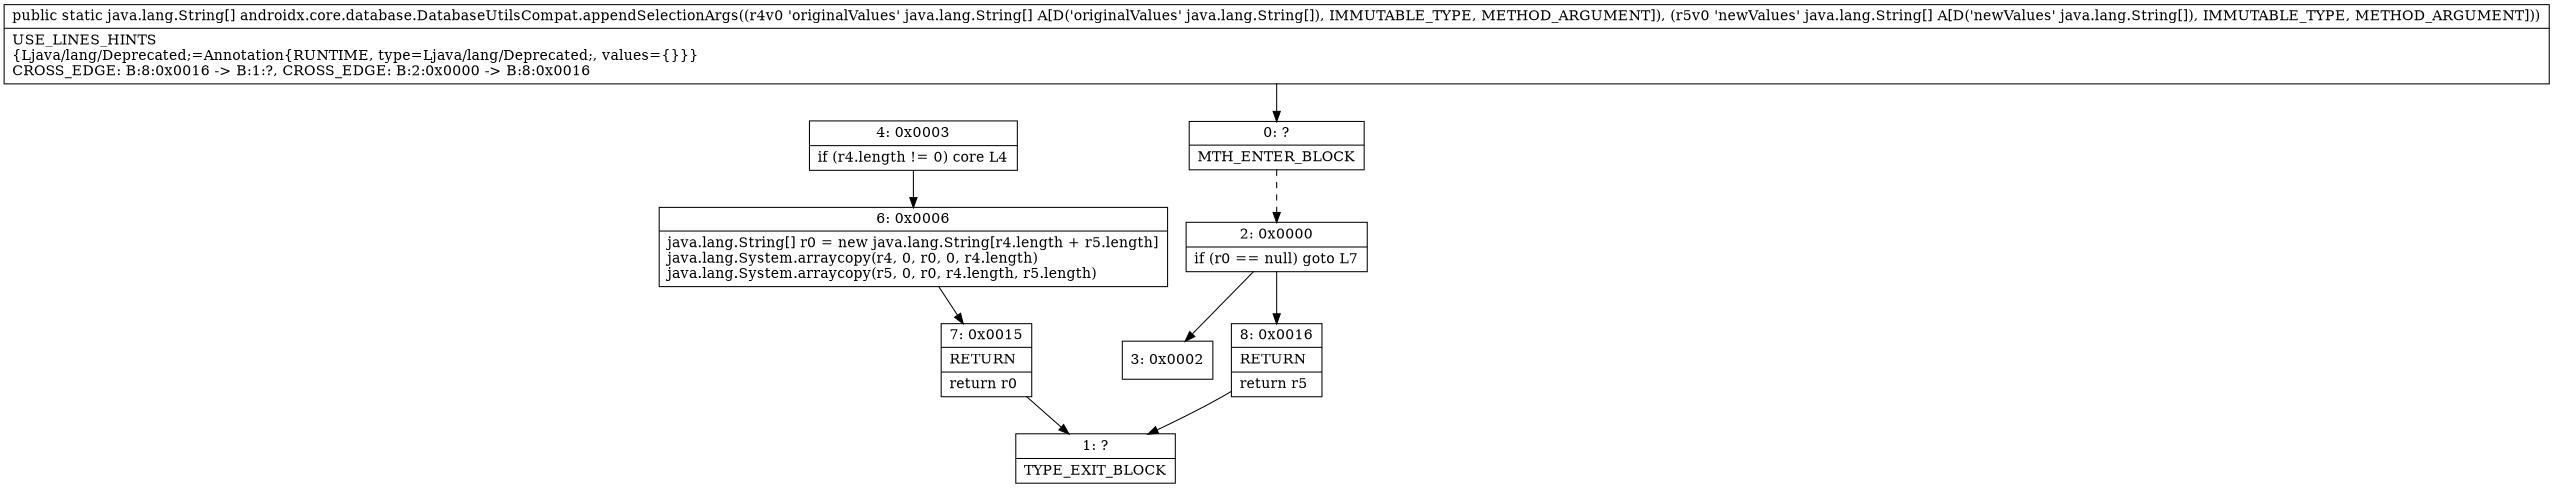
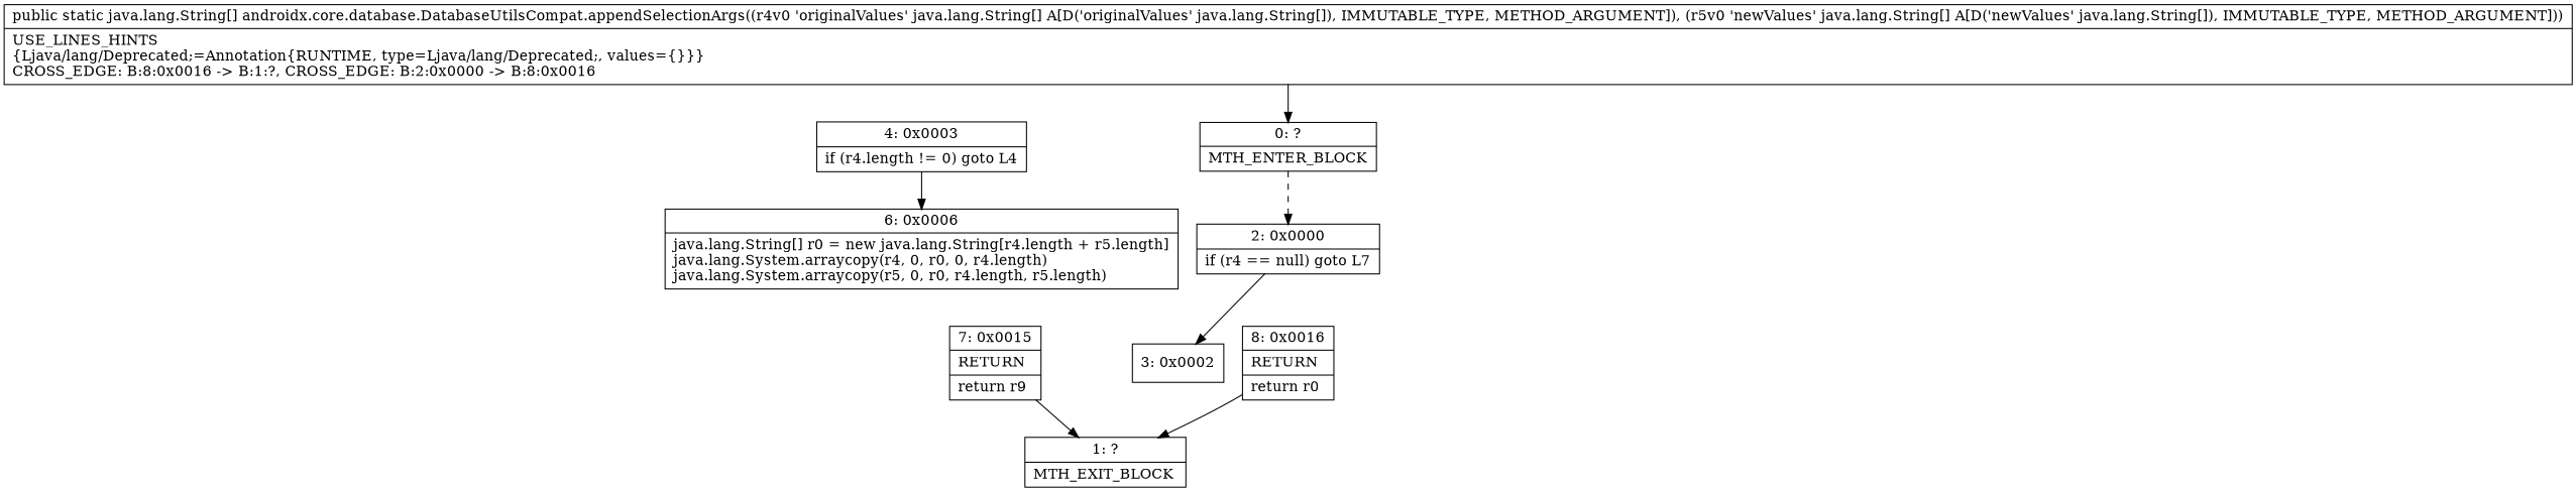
  digraph {
    node [shape=record]
    n1 [label="{0\:\ ?|MTH_ENTER_BLOCK\l}"]
-   n2 [label="{2\:\ 0x0000|if (r0 == null) goto L7\l}"]
+   n2 [label="{2\:\ 0x0000|if (r4 == null) goto L7\l}"]
    n3 [label="{3\:\ 0x0002}"]
-   n4 [label="{8\:\ 0x0016|RETURN\l|return r5\l}"]
-   n5 [label="{1\:\ ?|TYPE_EXIT_BLOCK\l}"]
-   n6 [label="{4\:\ 0x0003|if (r4.length != 0) core L4\l}"]
+   n4 [label="{8\:\ 0x0016|RETURN\l|return r0\l}"]
+   n5 [label="{1\:\ ?|MTH_EXIT_BLOCK\l}"]
+   n6 [label="{4\:\ 0x0003|if (r4.length != 0) goto L4\l}"]
    n7 [label="{6\:\ 0x0006|java.lang.String[] r0 = new java.lang.String[r4.length + r5.length]\ljava.lang.System.arraycopy(r4, 0, r0, 0, r4.length)\ljava.lang.System.arraycopy(r5, 0, r0, r4.length, r5.length)\l}"]
-   n8 [label="{7\:\ 0x0015|RETURN\l|return r0\l}"]
+   n8 [label="{7\:\ 0x0015|RETURN\l|return r9\l}"]
    n9 [label="{public static java.lang.String[] androidx.core.database.DatabaseUtilsCompat.appendSelectionArgs((r4v0 'originalValues' java.lang.String[] A[D('originalValues' java.lang.String[]), IMMUTABLE_TYPE, METHOD_ARGUMENT]), (r5v0 'newValues' java.lang.String[] A[D('newValues' java.lang.String[]), IMMUTABLE_TYPE, METHOD_ARGUMENT]))  | USE_LINES_HINTS\l\{Ljava\/lang\/Deprecated;=Annotation\{RUNTIME, type=Ljava\/lang\/Deprecated;, values=\{\}\}\}\lCROSS_EDGE: B:8:0x0016 \-\> B:1:?, CROSS_EDGE: B:2:0x0000 \-\> B:8:0x0016\l}"]
    n1 -> n2 [style=dashed]
    n2 -> n3 [style=solid]
-   n2 -> n4
    n4 -> n5
    n6 -> n7
-   n7 -> n8
    n8 -> n5
    n9 -> n1
  }
